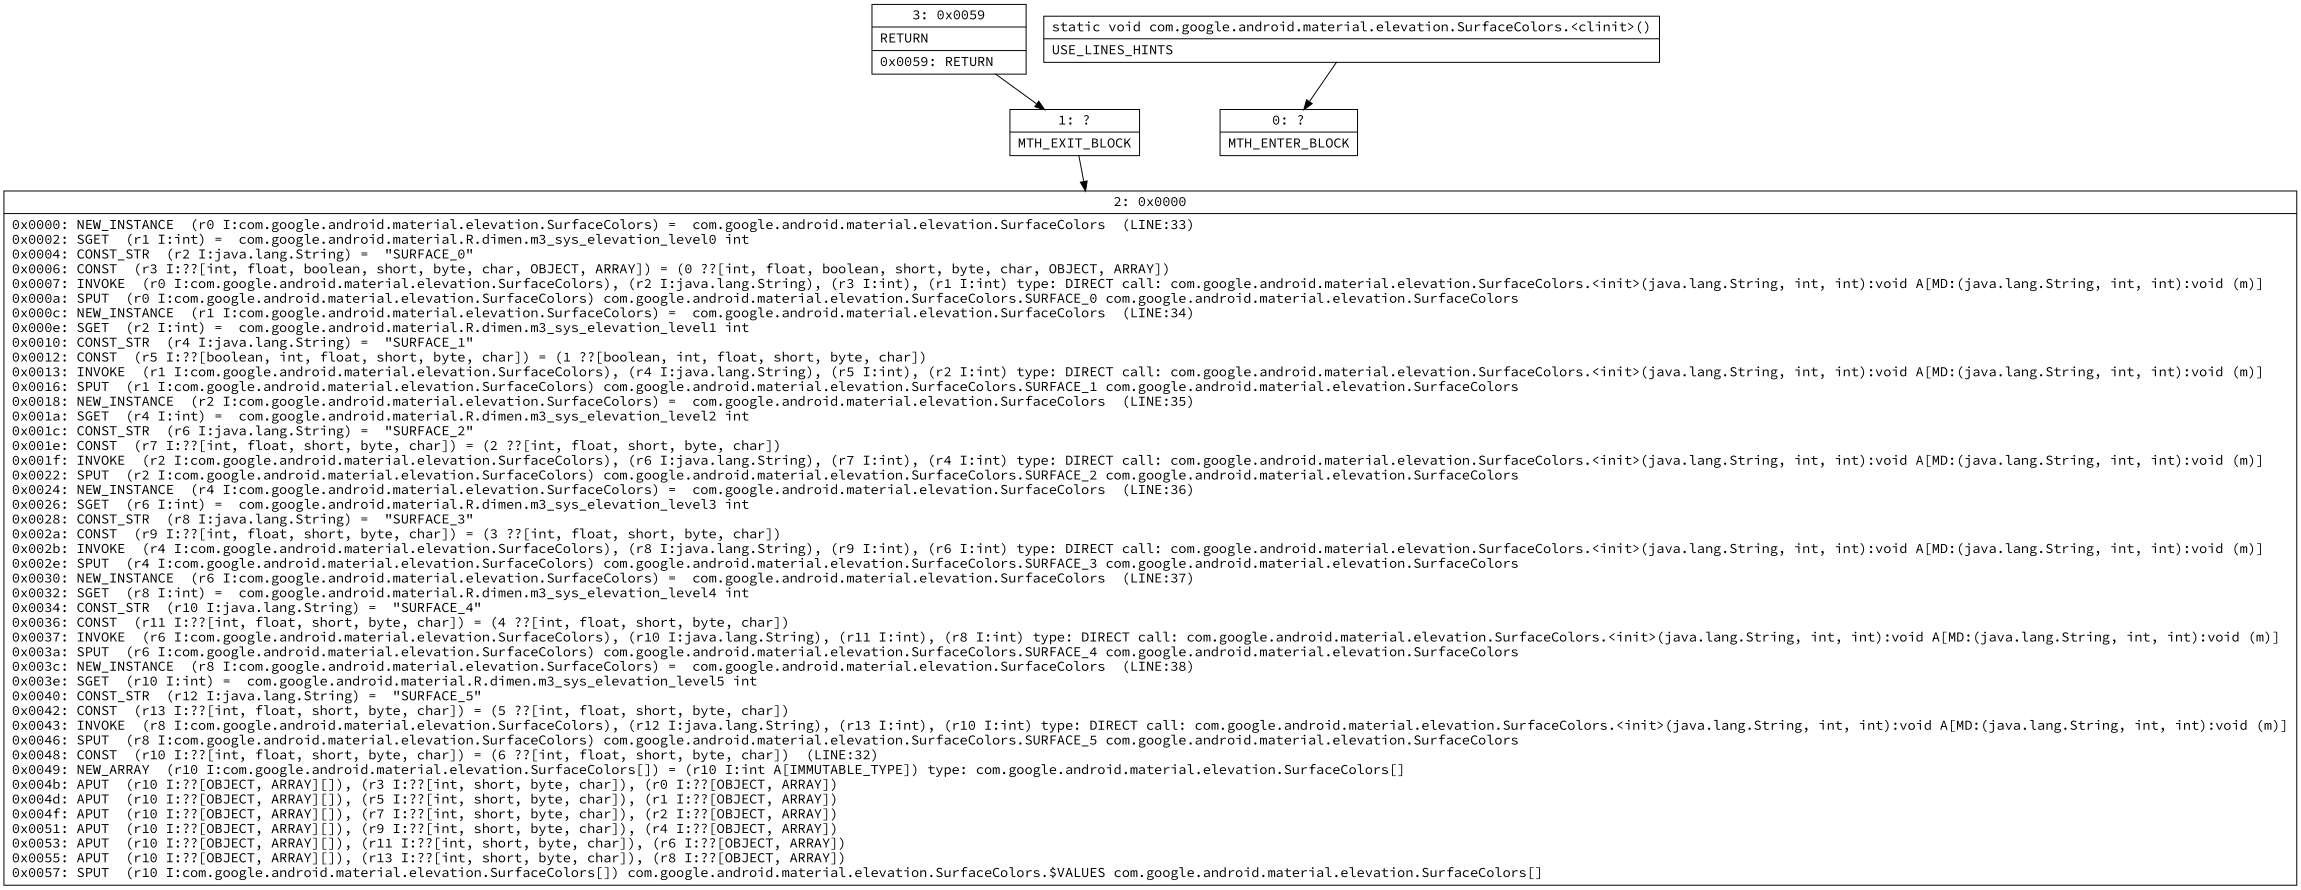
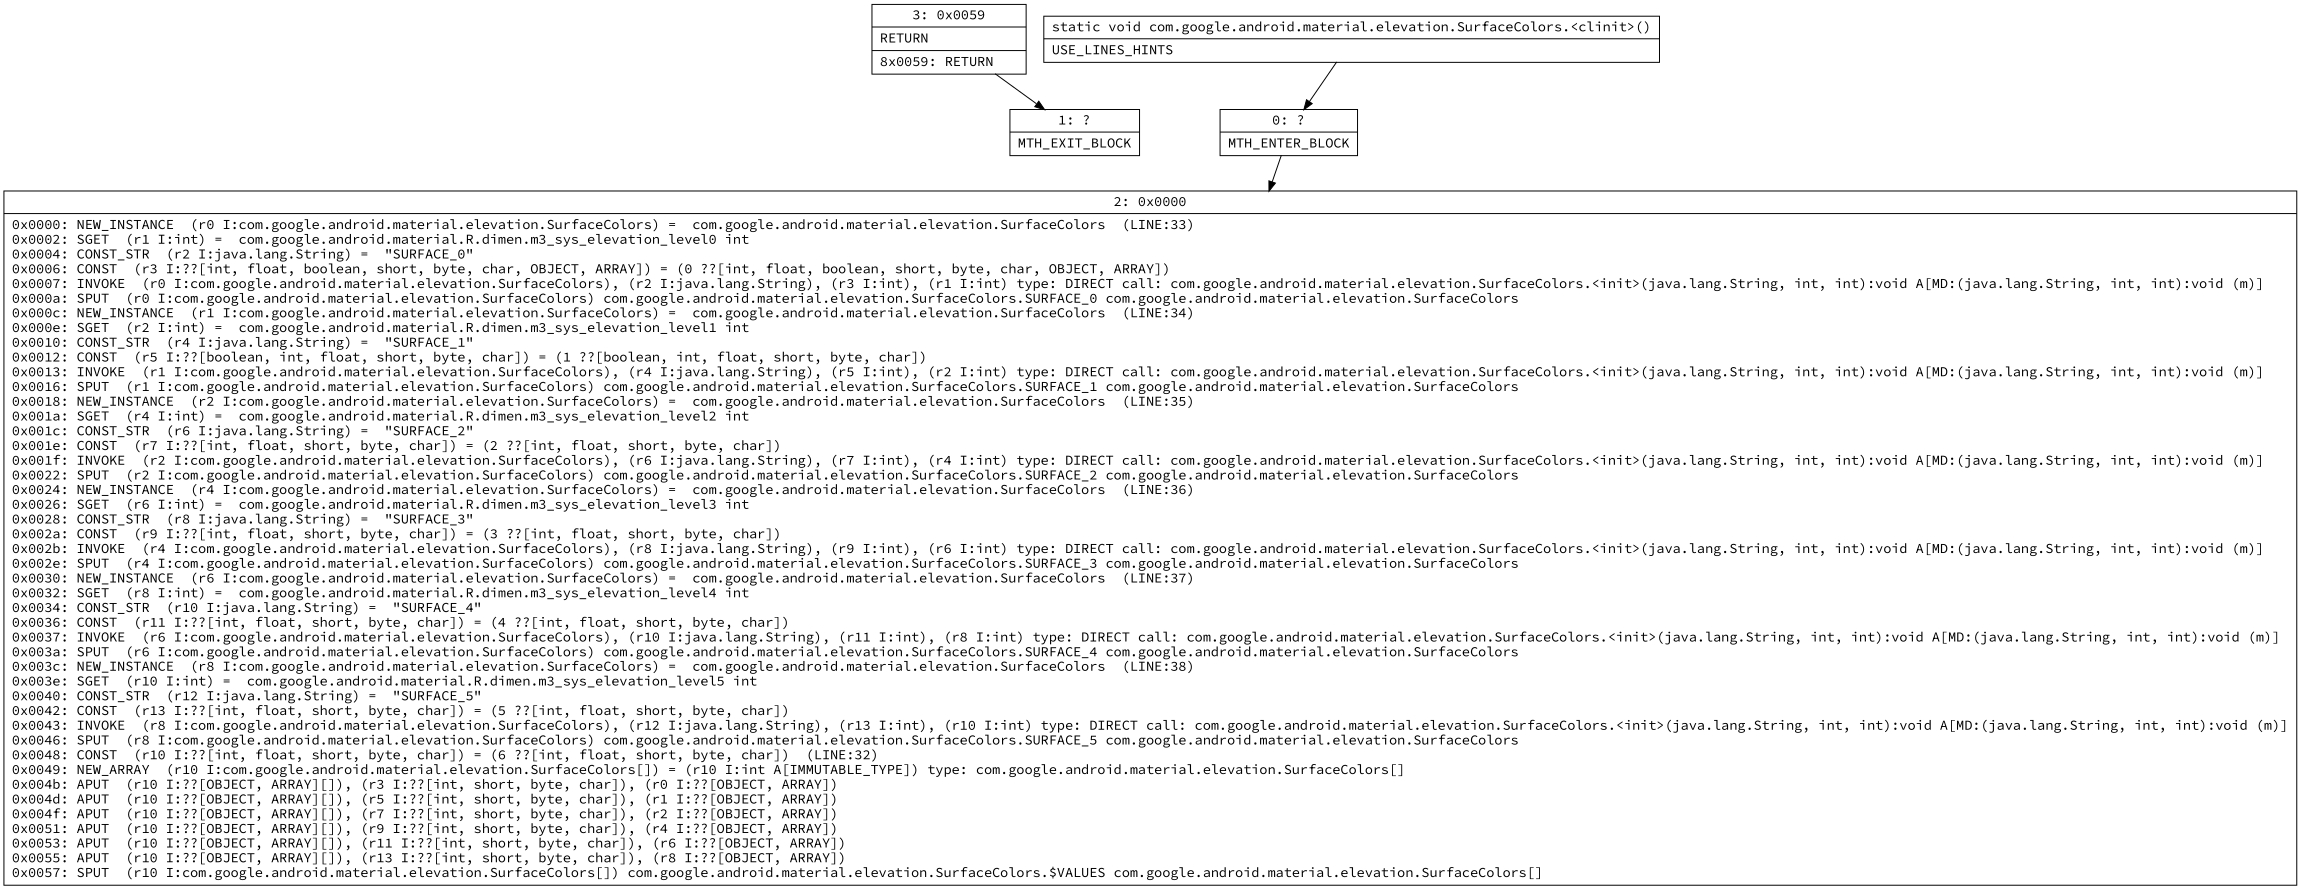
  digraph {
    fontname="Source Code Pro"
    node [fontname="Source Code Pro" shape=record]
    edge [fontname="Source Code Pro"]
    n1 [label="{0\:\ ?|MTH_ENTER_BLOCK\l}"]
    n2 [label="{2\:\ 0x0000|0x0000: NEW_INSTANCE  (r0 I:com.google.android.material.elevation.SurfaceColors) =  com.google.android.material.elevation.SurfaceColors  (LINE:33)\l0x0002: SGET  (r1 I:int) =  com.google.android.material.R.dimen.m3_sys_elevation_level0 int \l0x0004: CONST_STR  (r2 I:java.lang.String) =  \"SURFACE_0\" \l0x0006: CONST  (r3 I:??[int, float, boolean, short, byte, char, OBJECT, ARRAY]) = (0 ??[int, float, boolean, short, byte, char, OBJECT, ARRAY]) \l0x0007: INVOKE  (r0 I:com.google.android.material.elevation.SurfaceColors), (r2 I:java.lang.String), (r3 I:int), (r1 I:int) type: DIRECT call: com.google.android.material.elevation.SurfaceColors.\<init\>(java.lang.String, int, int):void A[MD:(java.lang.String, int, int):void (m)]\l0x000a: SPUT  (r0 I:com.google.android.material.elevation.SurfaceColors) com.google.android.material.elevation.SurfaceColors.SURFACE_0 com.google.android.material.elevation.SurfaceColors \l0x000c: NEW_INSTANCE  (r1 I:com.google.android.material.elevation.SurfaceColors) =  com.google.android.material.elevation.SurfaceColors  (LINE:34)\l0x000e: SGET  (r2 I:int) =  com.google.android.material.R.dimen.m3_sys_elevation_level1 int \l0x0010: CONST_STR  (r4 I:java.lang.String) =  \"SURFACE_1\" \l0x0012: CONST  (r5 I:??[boolean, int, float, short, byte, char]) = (1 ??[boolean, int, float, short, byte, char]) \l0x0013: INVOKE  (r1 I:com.google.android.material.elevation.SurfaceColors), (r4 I:java.lang.String), (r5 I:int), (r2 I:int) type: DIRECT call: com.google.android.material.elevation.SurfaceColors.\<init\>(java.lang.String, int, int):void A[MD:(java.lang.String, int, int):void (m)]\l0x0016: SPUT  (r1 I:com.google.android.material.elevation.SurfaceColors) com.google.android.material.elevation.SurfaceColors.SURFACE_1 com.google.android.material.elevation.SurfaceColors \l0x0018: NEW_INSTANCE  (r2 I:com.google.android.material.elevation.SurfaceColors) =  com.google.android.material.elevation.SurfaceColors  (LINE:35)\l0x001a: SGET  (r4 I:int) =  com.google.android.material.R.dimen.m3_sys_elevation_level2 int \l0x001c: CONST_STR  (r6 I:java.lang.String) =  \"SURFACE_2\" \l0x001e: CONST  (r7 I:??[int, float, short, byte, char]) = (2 ??[int, float, short, byte, char]) \l0x001f: INVOKE  (r2 I:com.google.android.material.elevation.SurfaceColors), (r6 I:java.lang.String), (r7 I:int), (r4 I:int) type: DIRECT call: com.google.android.material.elevation.SurfaceColors.\<init\>(java.lang.String, int, int):void A[MD:(java.lang.String, int, int):void (m)]\l0x0022: SPUT  (r2 I:com.google.android.material.elevation.SurfaceColors) com.google.android.material.elevation.SurfaceColors.SURFACE_2 com.google.android.material.elevation.SurfaceColors \l0x0024: NEW_INSTANCE  (r4 I:com.google.android.material.elevation.SurfaceColors) =  com.google.android.material.elevation.SurfaceColors  (LINE:36)\l0x0026: SGET  (r6 I:int) =  com.google.android.material.R.dimen.m3_sys_elevation_level3 int \l0x0028: CONST_STR  (r8 I:java.lang.String) =  \"SURFACE_3\" \l0x002a: CONST  (r9 I:??[int, float, short, byte, char]) = (3 ??[int, float, short, byte, char]) \l0x002b: INVOKE  (r4 I:com.google.android.material.elevation.SurfaceColors), (r8 I:java.lang.String), (r9 I:int), (r6 I:int) type: DIRECT call: com.google.android.material.elevation.SurfaceColors.\<init\>(java.lang.String, int, int):void A[MD:(java.lang.String, int, int):void (m)]\l0x002e: SPUT  (r4 I:com.google.android.material.elevation.SurfaceColors) com.google.android.material.elevation.SurfaceColors.SURFACE_3 com.google.android.material.elevation.SurfaceColors \l0x0030: NEW_INSTANCE  (r6 I:com.google.android.material.elevation.SurfaceColors) =  com.google.android.material.elevation.SurfaceColors  (LINE:37)\l0x0032: SGET  (r8 I:int) =  com.google.android.material.R.dimen.m3_sys_elevation_level4 int \l0x0034: CONST_STR  (r10 I:java.lang.String) =  \"SURFACE_4\" \l0x0036: CONST  (r11 I:??[int, float, short, byte, char]) = (4 ??[int, float, short, byte, char]) \l0x0037: INVOKE  (r6 I:com.google.android.material.elevation.SurfaceColors), (r10 I:java.lang.String), (r11 I:int), (r8 I:int) type: DIRECT call: com.google.android.material.elevation.SurfaceColors.\<init\>(java.lang.String, int, int):void A[MD:(java.lang.String, int, int):void (m)]\l0x003a: SPUT  (r6 I:com.google.android.material.elevation.SurfaceColors) com.google.android.material.elevation.SurfaceColors.SURFACE_4 com.google.android.material.elevation.SurfaceColors \l0x003c: NEW_INSTANCE  (r8 I:com.google.android.material.elevation.SurfaceColors) =  com.google.android.material.elevation.SurfaceColors  (LINE:38)\l0x003e: SGET  (r10 I:int) =  com.google.android.material.R.dimen.m3_sys_elevation_level5 int \l0x0040: CONST_STR  (r12 I:java.lang.String) =  \"SURFACE_5\" \l0x0042: CONST  (r13 I:??[int, float, short, byte, char]) = (5 ??[int, float, short, byte, char]) \l0x0043: INVOKE  (r8 I:com.google.android.material.elevation.SurfaceColors), (r12 I:java.lang.String), (r13 I:int), (r10 I:int) type: DIRECT call: com.google.android.material.elevation.SurfaceColors.\<init\>(java.lang.String, int, int):void A[MD:(java.lang.String, int, int):void (m)]\l0x0046: SPUT  (r8 I:com.google.android.material.elevation.SurfaceColors) com.google.android.material.elevation.SurfaceColors.SURFACE_5 com.google.android.material.elevation.SurfaceColors \l0x0048: CONST  (r10 I:??[int, float, short, byte, char]) = (6 ??[int, float, short, byte, char])  (LINE:32)\l0x0049: NEW_ARRAY  (r10 I:com.google.android.material.elevation.SurfaceColors[]) = (r10 I:int A[IMMUTABLE_TYPE]) type: com.google.android.material.elevation.SurfaceColors[] \l0x004b: APUT  (r10 I:??[OBJECT, ARRAY][]), (r3 I:??[int, short, byte, char]), (r0 I:??[OBJECT, ARRAY]) \l0x004d: APUT  (r10 I:??[OBJECT, ARRAY][]), (r5 I:??[int, short, byte, char]), (r1 I:??[OBJECT, ARRAY]) \l0x004f: APUT  (r10 I:??[OBJECT, ARRAY][]), (r7 I:??[int, short, byte, char]), (r2 I:??[OBJECT, ARRAY]) \l0x0051: APUT  (r10 I:??[OBJECT, ARRAY][]), (r9 I:??[int, short, byte, char]), (r4 I:??[OBJECT, ARRAY]) \l0x0053: APUT  (r10 I:??[OBJECT, ARRAY][]), (r11 I:??[int, short, byte, char]), (r6 I:??[OBJECT, ARRAY]) \l0x0055: APUT  (r10 I:??[OBJECT, ARRAY][]), (r13 I:??[int, short, byte, char]), (r8 I:??[OBJECT, ARRAY]) \l0x0057: SPUT  (r10 I:com.google.android.material.elevation.SurfaceColors[]) com.google.android.material.elevation.SurfaceColors.$VALUES com.google.android.material.elevation.SurfaceColors[] \l}"]
-   n3 [label="{3\:\ 0x0059|RETURN\l|0x0059: RETURN   \l}"]
+   n3 [label="{3\:\ 0x0059|RETURN\l|8x0059: RETURN   \l}"]
    n4 [label="{1\:\ ?|MTH_EXIT_BLOCK\l}"]
    n5 [label="{static void com.google.android.material.elevation.SurfaceColors.\<clinit\>()  | USE_LINES_HINTS\l}"]
-   n4 -> n2
+   n1 -> n2
    n3 -> n4
    n5 -> n1
  }
